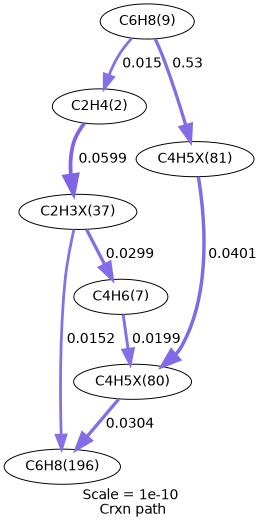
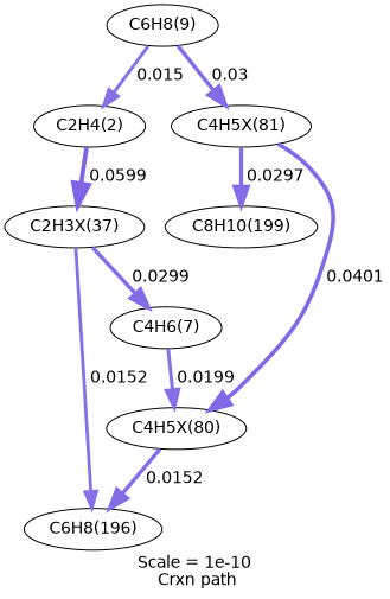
  digraph {
    fontname=Helvetica
    label="Scale = 1e-10\l Crxn path"
    node [fontname=Helvetica]
    edge [arrowsize=1.67 color="0.7, 0.53, 0.9" fontname=Helvetica style="setlinewidth(3.35)"]
    n1 [label="C2H4(2)"]
    n2 [label="C2H3X(37)"]
    n3 [label="C4H6(7)"]
    n4 [label="C6H8(196)"]
    n5 [label="C4H5X(80)"]
    n6 [label="C4H5X(81)"]
+   n7 [label="C8H10(199)"]
    n8 [label="C6H8(9)"]
    n1 -> n2 [arrowsize=1.94 color="0.7, 0.56, 0.9" label=" 0.0599" style="setlinewidth(3.87)"]
    n2 -> n3 [label=" 0.0299"]
    n2 -> n4 [arrowsize=1.42 color="0.7, 0.515, 0.9" label=" 0.0152" style="setlinewidth(2.84)"]
    n3 -> n5 [arrowsize=1.52 color="0.7, 0.52, 0.9" label=" 0.0199" style="setlinewidth(3.04)"]
-   n5 -> n4 [arrowsize=1.68 label=" 0.0304" style="setlinewidth(3.36)"]
+   n5 -> n4 [arrowsize=1.68 label=" 0.0152" style="setlinewidth(3.36)"]
    n6 -> n5 [arrowsize=1.79 color="0.7, 0.54, 0.9" label=" 0.0401" style="setlinewidth(3.57)"]
+   n6 -> n7 [label=" 0.0297" style="setlinewidth(3.34)"]
    n8 -> n1 [arrowsize=1.41 color="0.7, 0.515, 0.9" label=" 0.015" style="setlinewidth(2.83)"]
-   n8 -> n6 [arrowsize=1.68 label=" 0.53"]
+   n8 -> n6 [arrowsize=1.68 label=" 0.03"]
  }
